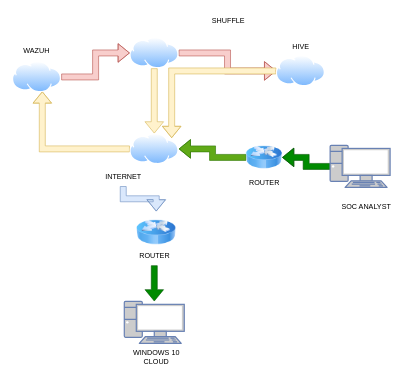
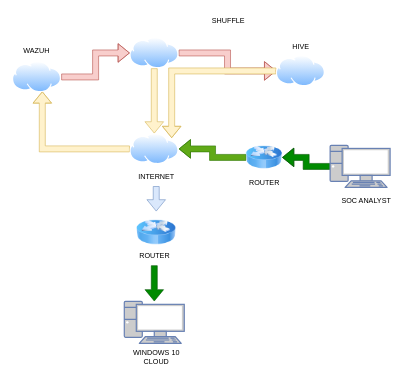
  <mxCell id="0" />
  <mxCell id="1" parent="0" />
  <mxCell id="2" value="" style="edgeStyle=orthogonalEdgeStyle;rounded=0;orthogonalLoop=1;jettySize=auto;html=1;fillColor=#fff2cc;strokeColor=#d6b656;shape=flexArrow;" edge="1" parent="1" source="4" target="6"><mxGeometry relative="1" as="geometry" /></mxCell>
  <mxCell id="3" style="edgeStyle=orthogonalEdgeStyle;rounded=0;orthogonalLoop=1;jettySize=auto;html=1;entryX=0;entryY=0.5;entryDx=0;entryDy=0;shape=flexArrow;fillColor=#f8cecc;strokeColor=#b85450;" edge="1" parent="1" source="4" target="10"><mxGeometry relative="1" as="geometry" /></mxCell>
  <mxCell id="4" value="" style="image;aspect=fixed;perimeter=ellipsePerimeter;html=1;align=center;shadow=0;dashed=0;spacingTop=3;image=img/lib/active_directory/internet_cloud.svg;" vertex="1" parent="1"><mxGeometry x="215.88" y="62" width="81.75" height="51.5" as="geometry" /></mxCell>
  <mxCell id="5" value="" style="edgeStyle=orthogonalEdgeStyle;rounded=0;orthogonalLoop=1;jettySize=auto;html=1;entryX=0.612;entryY=0.971;entryDx=0;entryDy=0;entryPerimeter=0;shape=flexArrow;fillColor=#fff2cc;strokeColor=#d6b656;" edge="1" parent="1" source="6" target="8"><mxGeometry relative="1" as="geometry"><mxPoint x="135.005" y="247.8" as="targetPoint" /></mxGeometry></mxCell>
  <mxCell id="6" value="" style="image;aspect=fixed;perimeter=ellipsePerimeter;html=1;align=center;shadow=0;dashed=0;spacingTop=3;image=img/lib/active_directory/internet_cloud.svg;" vertex="1" parent="1"><mxGeometry x="215.88" y="222" width="81.75" height="51.5" as="geometry" /></mxCell>
  <mxCell id="7" value="" style="edgeStyle=orthogonalEdgeStyle;rounded=0;orthogonalLoop=1;jettySize=auto;html=1;shape=flexArrow;fillColor=#f8cecc;strokeColor=#b85450;" edge="1" parent="1" source="8" target="4"><mxGeometry relative="1" as="geometry" /></mxCell>
  <mxCell id="8" value="" style="image;aspect=fixed;perimeter=ellipsePerimeter;html=1;align=center;shadow=0;dashed=0;spacingTop=3;image=img/lib/active_directory/internet_cloud.svg;" vertex="1" parent="1"><mxGeometry x="20" y="102" width="81.75" height="51.5" as="geometry" /></mxCell>
  <mxCell id="9" style="edgeStyle=orthogonalEdgeStyle;rounded=0;orthogonalLoop=1;jettySize=auto;html=1;entryX=1;entryY=0;entryDx=0;entryDy=0;shape=flexArrow;fillColor=#fff2cc;strokeColor=#d6b656;" edge="1" parent="1" source="10" target="6"><mxGeometry relative="1" as="geometry" /></mxCell>
  <mxCell id="10" value="" style="image;aspect=fixed;perimeter=ellipsePerimeter;html=1;align=center;shadow=0;dashed=0;spacingTop=3;image=img/lib/active_directory/internet_cloud.svg;" vertex="1" parent="1"><mxGeometry x="460" y="92" width="81.75" height="51.5" as="geometry" /></mxCell>
  <mxCell id="11" value="" style="edgeStyle=orthogonalEdgeStyle;rounded=0;orthogonalLoop=1;jettySize=auto;html=1;shape=flexArrow;fillColor=#60a917;strokeColor=#2D7600;" edge="1" parent="1" source="12" target="6"><mxGeometry relative="1" as="geometry" /></mxCell>
  <mxCell id="12" value="" style="image;html=1;image=img/lib/clip_art/networking/Router_Icon_128x128.png" vertex="1" parent="1"><mxGeometry x="410" y="232" width="60" height="60" as="geometry" /></mxCell>
  <mxCell id="13" value="" style="image;html=1;image=img/lib/clip_art/networking/Router_Icon_128x128.png" vertex="1" parent="1"><mxGeometry x="227.5" y="352" width="65" height="70" as="geometry" /></mxCell>
  <mxCell id="14" value="" style="edgeStyle=orthogonalEdgeStyle;rounded=0;orthogonalLoop=1;jettySize=auto;html=1;shape=flexArrow;fillColor=#008a00;strokeColor=#005700;" edge="1" parent="1" source="15" target="12"><mxGeometry relative="1" as="geometry" /></mxCell>
  <mxCell id="15" value="" style="fontColor=#0066CC;verticalAlign=top;verticalLabelPosition=bottom;labelPosition=center;align=center;html=1;outlineConnect=0;fillColor=#CCCCCC;strokeColor=#6881B3;gradientColor=none;gradientDirection=north;strokeWidth=2;shape=mxgraph.networks.pc;" vertex="1" parent="1"><mxGeometry x="550" y="242" width="100" height="70" as="geometry" /></mxCell>
  <mxCell id="16" value="" style="fontColor=#0066CC;verticalAlign=top;verticalLabelPosition=bottom;labelPosition=center;align=center;html=1;outlineConnect=0;fillColor=#CCCCCC;strokeColor=#6881B3;gradientColor=none;gradientDirection=north;strokeWidth=2;shape=mxgraph.networks.pc;" vertex="1" parent="1"><mxGeometry x="206.76" y="502" width="100" height="70" as="geometry" /></mxCell>
  <mxCell id="17" value="WAZUH" style="text;html=1;align=center;verticalAlign=middle;resizable=0;points=[];autosize=1;strokeColor=none;fillColor=none;" vertex="1" parent="1"><mxGeometry x="30" y="70" width="60" height="30" as="geometry" /></mxCell>
  <mxCell id="18" value="SHUFFLE" style="text;html=1;align=center;verticalAlign=middle;resizable=0;points=[];autosize=1;strokeColor=none;fillColor=none;" vertex="1" parent="1"><mxGeometry x="340" y="20" width="80" height="30" as="geometry" /></mxCell>
  <mxCell id="19" value="HIVE" style="text;html=1;align=center;verticalAlign=middle;resizable=0;points=[];autosize=1;strokeColor=none;fillColor=none;" vertex="1" parent="1"><mxGeometry x="475.88" y="62" width="50" height="30" as="geometry" /></mxCell>
- <mxCell id="20" value="SOC ANALYST" style="text;html=1;align=center;verticalAlign=middle;resizable=0;points=[];autosize=1;strokeColor=none;fillColor=none;" vertex="1" parent="1"><mxGeometry x="560" y="330" width="100" height="30" as="geometry" /></mxCell>
+ <mxCell id="20" value="SOC ANALYST" style="text;html=1;align=center;verticalAlign=middle;resizable=0;points=[];autosize=1;strokeColor=none;fillColor=none;" vertex="1" parent="1"><mxGeometry x="560" y="320" width="100" height="30" as="geometry" /></mxCell>
  <mxCell id="21" value="ROUTER" style="text;html=1;align=center;verticalAlign=middle;resizable=0;points=[];autosize=1;strokeColor=none;fillColor=none;" vertex="1" parent="1"><mxGeometry x="405" y="290" width="70" height="30" as="geometry" /></mxCell>
  <mxCell id="22" value="&lt;div&gt;WINDOWS 10&lt;/div&gt;&lt;div&gt;CLOUD&lt;br&gt;&lt;/div&gt;" style="text;html=1;align=center;verticalAlign=middle;resizable=0;points=[];autosize=1;strokeColor=none;fillColor=none;" vertex="1" parent="1"><mxGeometry x="210" y="575" width="100" height="40" as="geometry" /></mxCell>
  <mxCell id="23" value="" style="edgeStyle=orthogonalEdgeStyle;rounded=0;orthogonalLoop=1;jettySize=auto;html=1;shape=flexArrow;fillColor=#dae8fc;strokeColor=#6c8ebf;" edge="1" parent="1" source="24" target="13"><mxGeometry relative="1" as="geometry" /></mxCell>
- <mxCell id="24" value="INTERNET" style="text;html=1;align=center;verticalAlign=middle;resizable=0;points=[];autosize=1;strokeColor=none;fillColor=none;" vertex="1" parent="1"><mxGeometry x="165" y="280" width="80" height="30" as="geometry" /></mxCell>
+ <mxCell id="24" value="INTERNET" style="text;html=1;align=center;verticalAlign=middle;resizable=0;points=[];autosize=1;strokeColor=none;fillColor=none;" vertex="1" parent="1"><mxGeometry x="220" y="280" width="80" height="30" as="geometry" /></mxCell>
  <mxCell id="25" value="" style="edgeStyle=orthogonalEdgeStyle;rounded=0;orthogonalLoop=1;jettySize=auto;html=1;shape=flexArrow;fillColor=#008a00;strokeColor=#005700;" edge="1" parent="1" source="26" target="16"><mxGeometry relative="1" as="geometry" /></mxCell>
  <mxCell id="26" value="ROUTER" style="text;html=1;align=center;verticalAlign=middle;resizable=0;points=[];autosize=1;strokeColor=none;fillColor=none;" vertex="1" parent="1"><mxGeometry x="221.76" y="412" width="70" height="30" as="geometry" /></mxCell>
